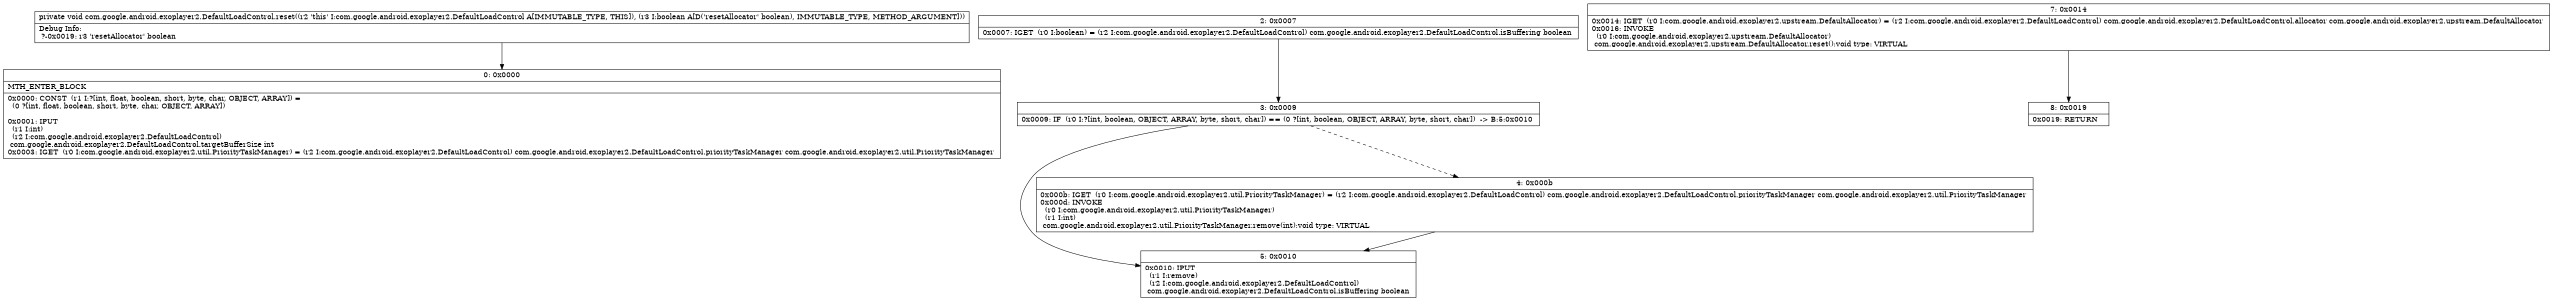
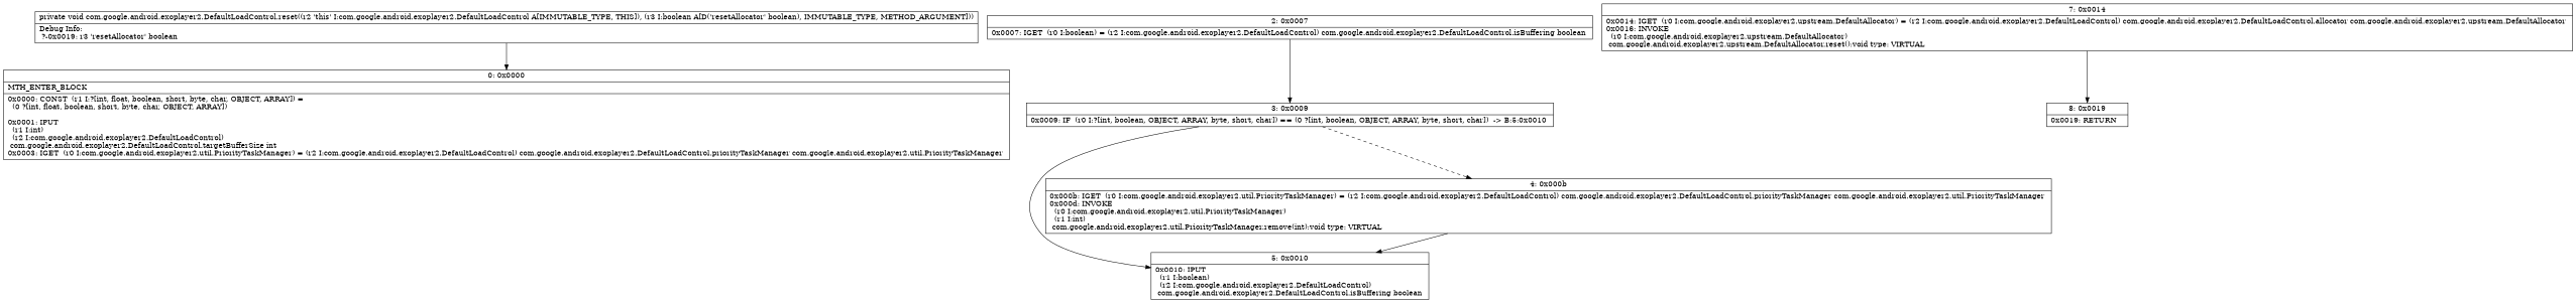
  digraph {
    node [shape=record]
    n1 [label="{0\:\ 0x0000|MTH_ENTER_BLOCK\l|0x0000: CONST  (r1 I:?[int, float, boolean, short, byte, char, OBJECT, ARRAY]) = \l  (0 ?[int, float, boolean, short, byte, char, OBJECT, ARRAY])\l \l0x0001: IPUT  \l  (r1 I:int)\l  (r2 I:com.google.android.exoplayer2.DefaultLoadControl)\l com.google.android.exoplayer2.DefaultLoadControl.targetBufferSize int \l0x0003: IGET  (r0 I:com.google.android.exoplayer2.util.PriorityTaskManager) = (r2 I:com.google.android.exoplayer2.DefaultLoadControl) com.google.android.exoplayer2.DefaultLoadControl.priorityTaskManager com.google.android.exoplayer2.util.PriorityTaskManager \l}"]
    n2 [label="{2\:\ 0x0007|0x0007: IGET  (r0 I:boolean) = (r2 I:com.google.android.exoplayer2.DefaultLoadControl) com.google.android.exoplayer2.DefaultLoadControl.isBuffering boolean \l}"]
    n3 [label="{3\:\ 0x0009|0x0009: IF  (r0 I:?[int, boolean, OBJECT, ARRAY, byte, short, char]) == (0 ?[int, boolean, OBJECT, ARRAY, byte, short, char])  \-\> B:5:0x0010 \l}"]
-   n4 [label="{5\:\ 0x0010|0x0010: IPUT  \l  (r1 I:remove)\l  (r2 I:com.google.android.exoplayer2.DefaultLoadControl)\l com.google.android.exoplayer2.DefaultLoadControl.isBuffering boolean \l}"]
+   n4 [label="{5\:\ 0x0010|0x0010: IPUT  \l  (r1 I:boolean)\l  (r2 I:com.google.android.exoplayer2.DefaultLoadControl)\l com.google.android.exoplayer2.DefaultLoadControl.isBuffering boolean \l}"]
    n5 [label="{4\:\ 0x000b|0x000b: IGET  (r0 I:com.google.android.exoplayer2.util.PriorityTaskManager) = (r2 I:com.google.android.exoplayer2.DefaultLoadControl) com.google.android.exoplayer2.DefaultLoadControl.priorityTaskManager com.google.android.exoplayer2.util.PriorityTaskManager \l0x000d: INVOKE  \l  (r0 I:com.google.android.exoplayer2.util.PriorityTaskManager)\l  (r1 I:int)\l com.google.android.exoplayer2.util.PriorityTaskManager.remove(int):void type: VIRTUAL \l}"]
    n6 [label="{7\:\ 0x0014|0x0014: IGET  (r0 I:com.google.android.exoplayer2.upstream.DefaultAllocator) = (r2 I:com.google.android.exoplayer2.DefaultLoadControl) com.google.android.exoplayer2.DefaultLoadControl.allocator com.google.android.exoplayer2.upstream.DefaultAllocator \l0x0016: INVOKE  \l  (r0 I:com.google.android.exoplayer2.upstream.DefaultAllocator)\l com.google.android.exoplayer2.upstream.DefaultAllocator.reset():void type: VIRTUAL \l}"]
    n7 [label="{8\:\ 0x0019|0x0019: RETURN   \l}"]
    n8 [label="{private void com.google.android.exoplayer2.DefaultLoadControl.reset((r2 'this' I:com.google.android.exoplayer2.DefaultLoadControl A[IMMUTABLE_TYPE, THIS]), (r3 I:boolean A[D('resetAllocator' boolean), IMMUTABLE_TYPE, METHOD_ARGUMENT]))  | Debug Info:\l  ?\-0x0019: r3 'resetAllocator' boolean\l}"]
    n2 -> n3
    n3 -> n4
    n3 -> n5 [style=dashed]
    n5 -> n4
    n6 -> n7
    n8 -> n1
  }
